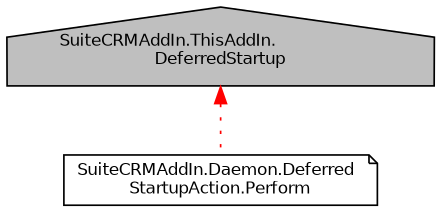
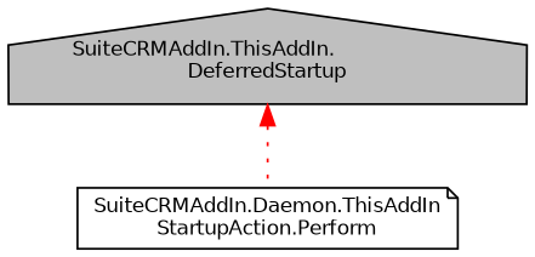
  digraph {
    rankdir=TB
    node [color=black fontname=Helvetica fontsize=10 style=filled]
    n1 [fillcolor=grey75 fontcolor=black height=0.2 label="SuiteCRMAddIn.ThisAddIn.\lDeferredStartup" shape=house width=0.4]
-   n2 [fillcolor=white height=0.2 label="SuiteCRMAddIn.Daemon.Deferred\lStartupAction.Perform" shape=note width=0.4]
+   n2 [fillcolor=white height=0.2 label="SuiteCRMAddIn.Daemon.ThisAddIn\lStartupAction.Perform" shape=note width=0.4]
    n1 -> n2 [color=red dir=back fontname=Helvetica fontsize=10 labelfontname=Helvetica labelfontsize=10 style=dotted]
  }
